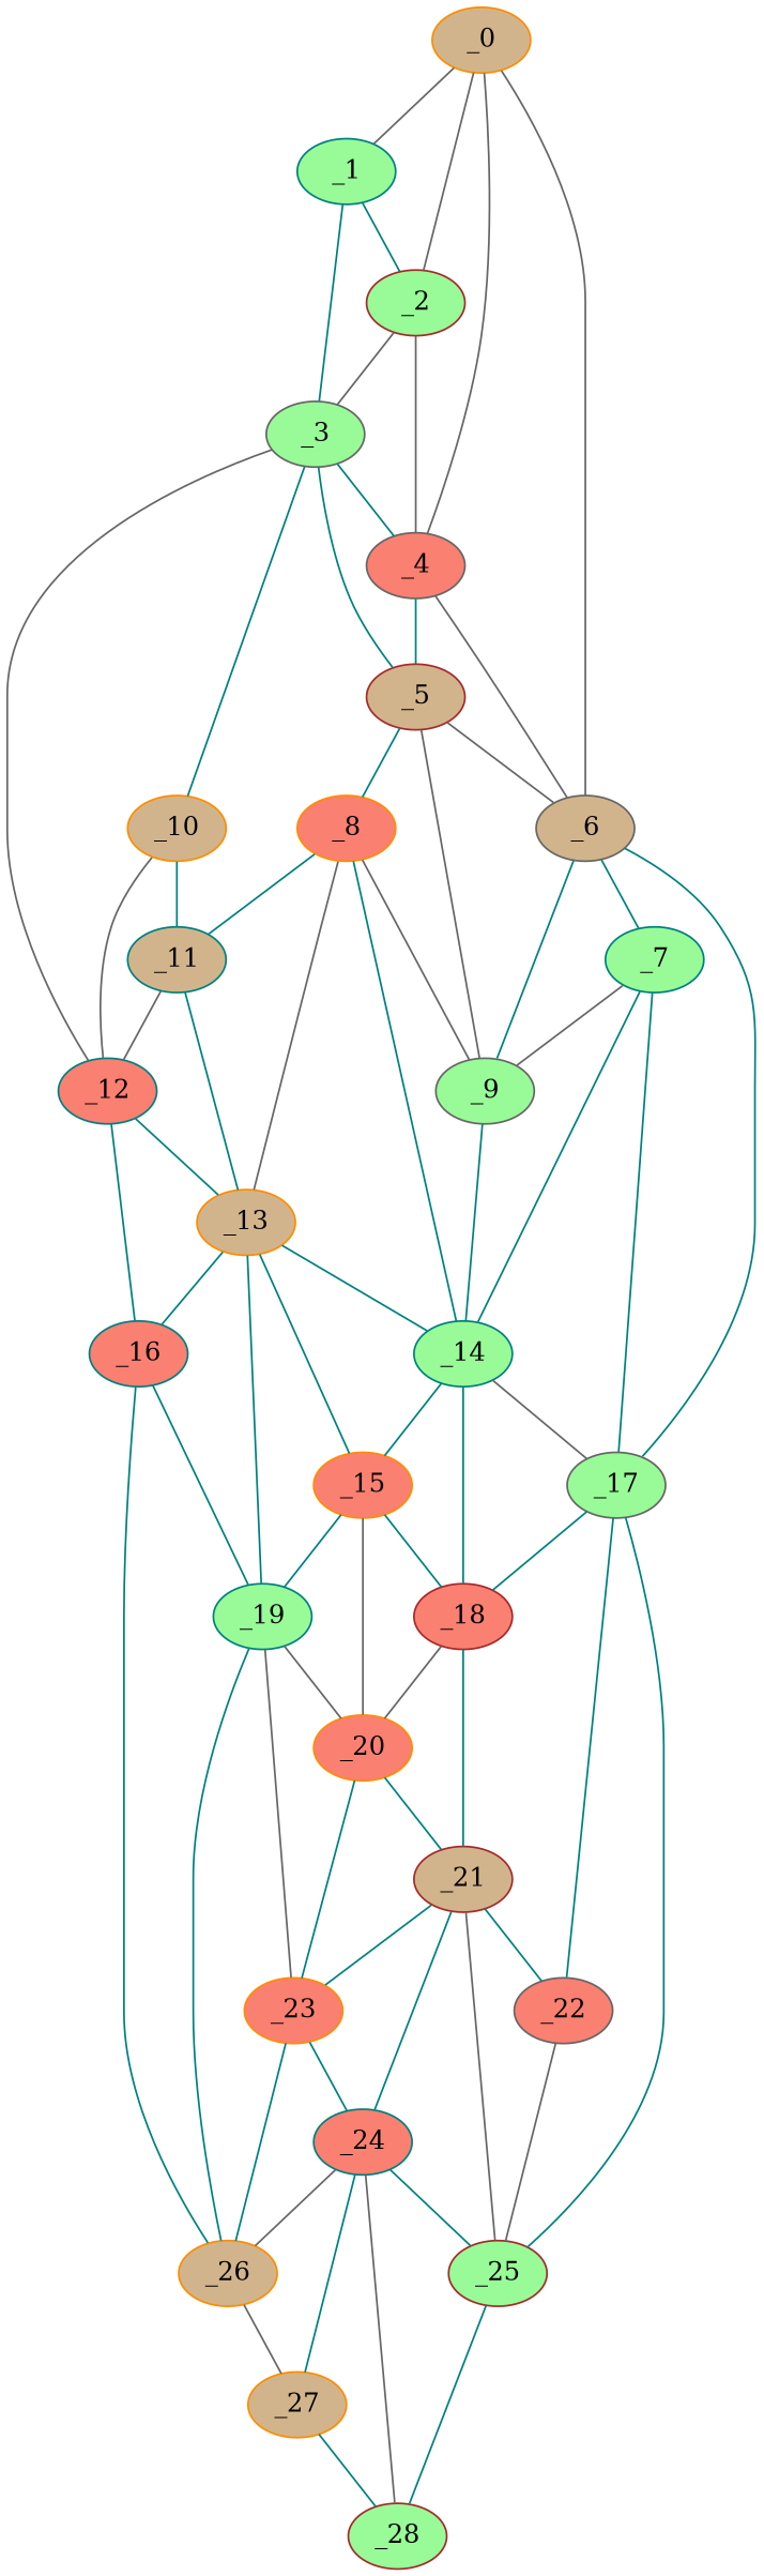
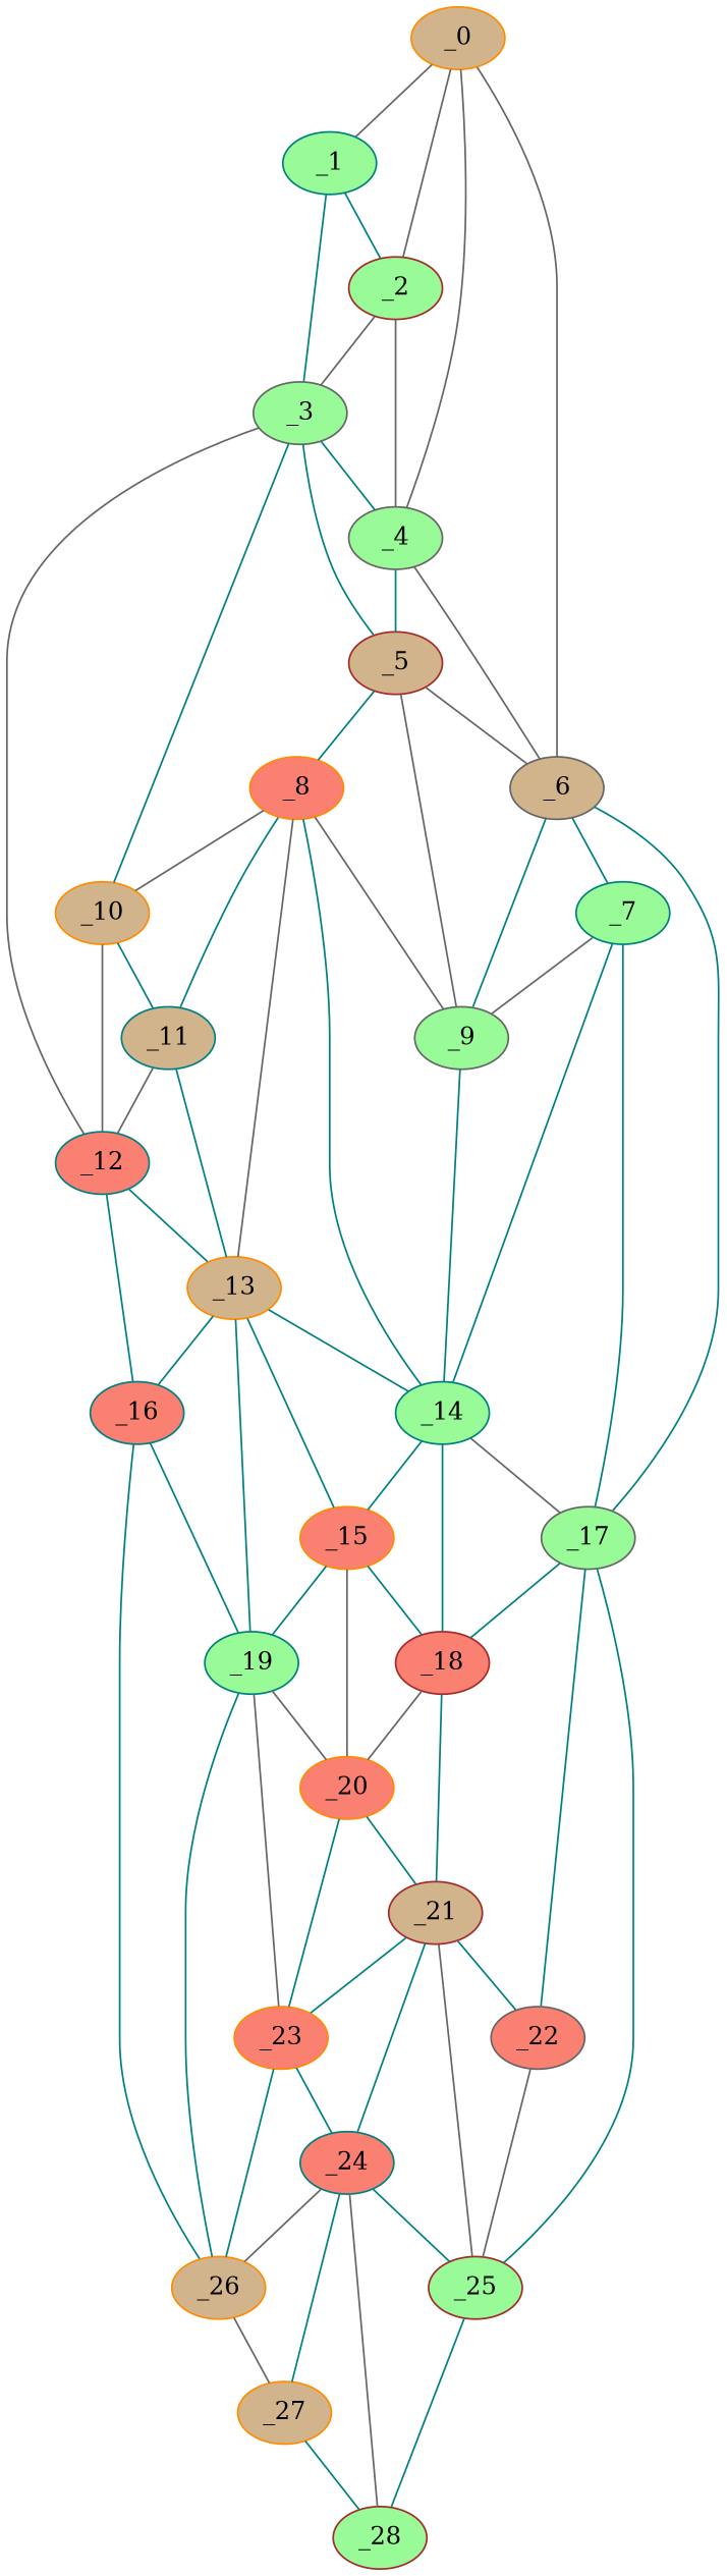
  graph {
    fontname="DejaVu Serif"
    node [color=darkorange fillcolor=palegreen fontname="DejaVu Serif" style=filled x=24 y=59]
    edge [color=teal fontname="DejaVu Serif" valence=2]
    _0 [fillcolor=tan x=8 y=66]
    _1 [color=teal x=9 y=57]
    _2 [color=brown x=16 y=54]
-   _4 [color=gray40 fillcolor=salmon y=68]
+   _4 [color=gray40 y=68]
    _6 [color=gray40 fillcolor=tan x=41 y=79]
    _3 [color=gray40 y=44]
    _5 [color=brown fillcolor=tan x=36 y=67]
    _9 [color=gray40 x=51 y=71]
    _7 [color=teal x=47 y=79]
    _17 [color=gray40 x=82 y=84]
    _10 [fillcolor=tan x=59 y=45]
    _12 [color=teal fillcolor=salmon x=66 y=43]
    _8 [fillcolor=salmon x=51]
    _14 [color=teal x=74 y=74]
    _18 [color=brown fillcolor=salmon x=86 y=76]
    _22 [color=gray40 fillcolor=salmon x=105 y=82]
    _25 [color=brown x=115 y=82]
    _11 [color=teal fillcolor=tan x=61 y=49]
    _13 [fillcolor=tan x=73 y=54]
    _16 [color=teal fillcolor=salmon x=80 y=45]
    _15 [fillcolor=salmon x=79 y=62]
    _19 [color=teal x=89 y=52]
    _26 [fillcolor=tan x=122]
    _21 [color=brown fillcolor=tan x=101 y=77]
    _20 [fillcolor=salmon x=97]
    _23 [fillcolor=salmon x=106]
    _24 [color=teal fillcolor=salmon x=115 y=64]
    _28 [color=brown x=125 y=71]
    _27 [fillcolor=tan x=125 y=64]
    _0 -- _1 [color=gray40 valence=1]
    _0 -- _2 [color=gray40 valence=1]
    _0 -- _4 [color=gray40 valence=1]
    _0 -- _6 [color=gray40 valence=1]
    _1 -- _2
    _1 -- _3 [valence=1]
    _2 -- _4 [color=gray40]
    _2 -- _3 [color=gray40 valence=1]
    _4 -- _6 [color=gray40]
    _4 -- _5
    _6 -- _9 [valence=1]
    _6 -- _7
    _6 -- _17 [valence=1]
    _3 -- _4
    _3 -- _5
    _3 -- _10
    _3 -- _12 [color=gray40 valence=1]
    _5 -- _6 [color=gray40 valence=1]
    _5 -- _9 [color=gray40]
    _5 -- _8
    _9 -- _14
    _7 -- _9 [color=gray40]
    _7 -- _17
    _7 -- _14
    _17 -- _18
    _17 -- _22
    _17 -- _25 [valence=1]
    _10 -- _12 [color=gray40 valence=1]
    _10 -- _11
    _12 -- _13
    _12 -- _16 [valence=1]
    _8 -- _9 [color=gray40]
+   _8 -- _10 [color=gray40 valence=1]
    _8 -- _14
    _8 -- _11
    _8 -- _13 [color=gray40]
    _14 -- _17 [color=gray40 valence=1]
    _14 -- _18 [valence=1]
    _14 -- _15
    _18 -- _21
    _18 -- _20 [color=gray40]
    _22 -- _25 [color=gray40 valence=1]
    _25 -- _28 [valence=1]
    _11 -- _12 [color=gray40 valence=1]
    _11 -- _13 [valence=1]
    _13 -- _14 [valence=1]
    _13 -- _16 [valence=1]
    _13 -- _15
    _13 -- _19
    _16 -- _19
    _16 -- _26 [valence=1]
    _15 -- _18
    _15 -- _19
    _15 -- _20 [color=gray40 valence=1]
    _19 -- _26
    _19 -- _20 [color=gray40]
    _19 -- _23 [color=gray40]
    _26 -- _27 [color=gray40 valence=1]
    _21 -- _22
    _21 -- _25 [color=gray40]
    _21 -- _23
    _21 -- _24
    _20 -- _21
    _20 -- _23
    _23 -- _26
    _23 -- _24 [valence=1]
    _24 -- _25
    _24 -- _26 [color=gray40 valence=1]
    _24 -- _28 [color=gray40]
    _24 -- _27
    _27 -- _28 [valence=1]
  }
